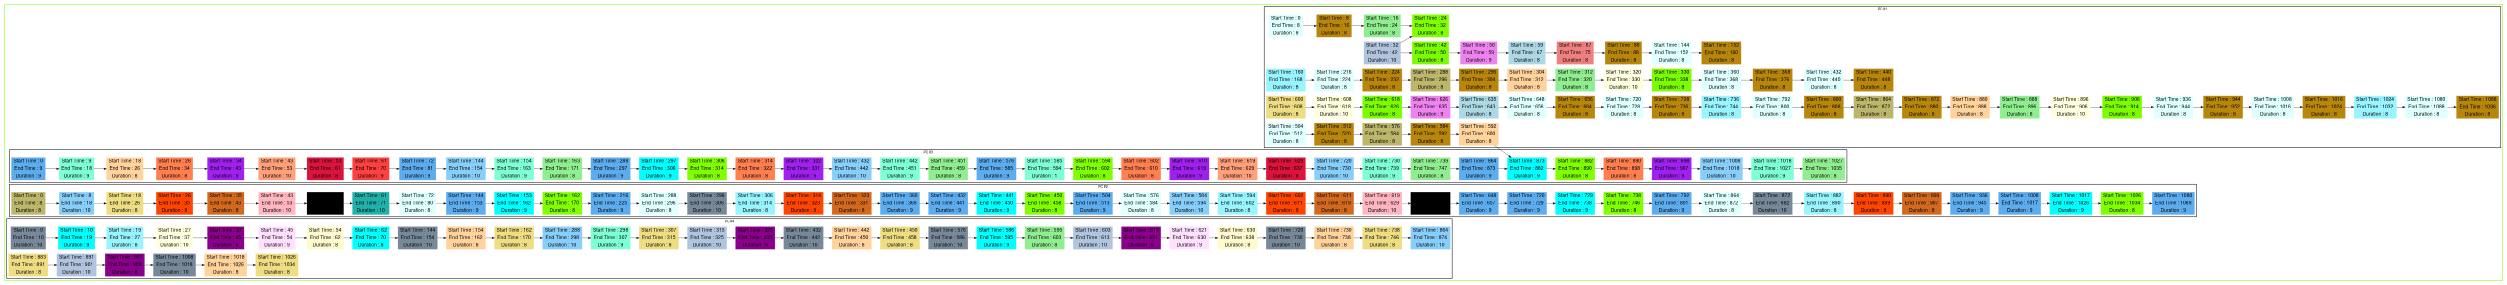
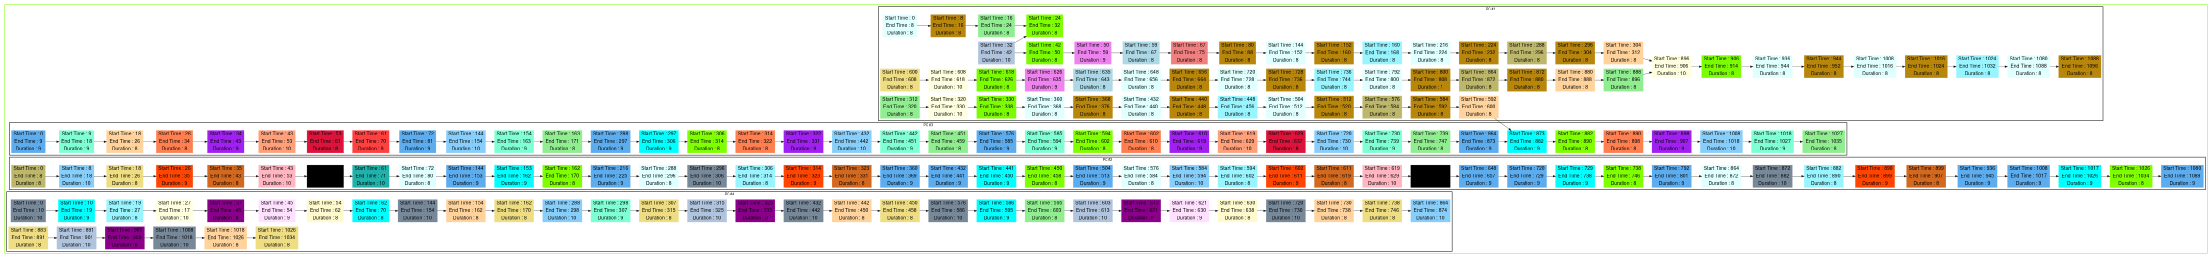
  digraph {
    fontname="Helvetica,Arial,sans-serif"
    rankdir=LR
    node [color=lightcyan fontname="Helvetica,Arial,sans-serif" fontsize=20 shape=record style=filled]
    edge [fontname="Helvetica,Arial,sans-serif"]
    n1 [label="Start Time : 0 | End Time : 8 | Duration : 8"]
    n2 [color=darkgoldenrod label="Start Time : 8 | End Time : 16 | Duration : 8"]
    n3 [color=lightgreen label="Start Time : 16 | End Time : 24 | Duration : 8"]
    n4 [color=chartreuse label="Start Time : 24 | End Time : 32 | Duration : 8"]
    n5 [color=lightsteelblue label="Start Time : 32 | End Time : 42 | Duration : 10"]
    n6 [color=lawngreen label="Start Time : 42 | End Time : 50 | Duration : 8"]
    n7 [color=violet label="Start Time : 50 | End Time : 59 | Duration : 9"]
    n8 [color=lightblue label="Start Time : 59 | End Time : 67 | Duration : 8"]
    n9 [color=lightcoral label="Start Time : 67 | End Time : 75 | Duration : 8"]
    n10 [color=darkgoldenrod label="Start Time : 80 | End Time : 88 | Duration : 8"]
    n11 [label="Start Time : 144 | End Time : 152 | Duration : 8"]
    n12 [color=darkgoldenrod label="Start Time : 152 | End Time : 160 | Duration : 8"]
    n13 [color=cadetblue1 label="Start Time : 160 | End Time : 168 | Duration : 8"]
    n14 [label="Start Time : 216 | End Time : 224 | Duration : 8"]
    n15 [color=darkgoldenrod label="Start Time : 224 | End Time : 232 | Duration : 8"]
    n16 [color=darkkhaki label="Start Time : 288 | End Time : 296 | Duration : 8"]
    n17 [color=darkgoldenrod label="Start Time : 296 | End Time : 304 | Duration : 8"]
    n18 [color=burlywood1 label="Start Time : 304 | End Time : 312 | Duration : 8"]
    n19 [color=lightgreen label="Start Time : 312 | End Time : 320 | Duration : 8"]
    n20 [color=lightyellow label="Start Time : 320 | End Time : 330 | Duration : 10"]
    n21 [color=lawngreen label="Start Time : 330 | End Time : 338 | Duration : 8"]
    n22 [label="Start Time : 360 | End Time : 368 | Duration : 8"]
    n23 [color=darkgoldenrod label="Start Time : 368 | End Time : 376 | Duration : 8"]
    n24 [label="Start Time : 432 | End Time : 440 | Duration : 8"]
    n25 [color=darkgoldenrod label="Start Time : 440 | End Time : 448 | Duration : 8"]
+   n26 [color=cadetblue1 label="Start Time : 448 | End Time : 456 | Duration : 8"]
    n27 [label="Start Time : 504 | End Time : 512 | Duration : 8"]
    n28 [color=darkgoldenrod label="Start Time : 512 | End Time : 520 | Duration : 8"]
    n29 [color=darkkhaki label="Start Time : 576 | End Time : 584 | Duration : 8"]
    n30 [color=darkgoldenrod label="Start Time : 584 | End Time : 592 | Duration : 8"]
    n31 [color=burlywood1 label="Start Time : 592 | End Time : 600 | Duration : 8"]
    n32 [color=lightgoldenrod label="Start Time : 600 | End Time : 608 | Duration : 8"]
    n33 [color=lightyellow label="Start Time : 608 | End Time : 618 | Duration : 10"]
    n34 [color=lawngreen label="Start Time : 618 | End Time : 626 | Duration : 8"]
    n35 [color=violet label="Start Time : 626 | End Time : 635 | Duration : 9"]
    n36 [color=lightblue label="Start Time : 635 | End Time : 643 | Duration : 8"]
    n37 [label="Start Time : 648 | End Time : 656 | Duration : 8"]
    n38 [color=darkgoldenrod label="Start Time : 656 | End Time : 664 | Duration : 8"]
    n39 [label="Start Time : 720 | End Time : 728 | Duration : 8"]
    n40 [color=darkgoldenrod label="Start Time : 728 | End Time : 736 | Duration : 8"]
    n41 [color=cadetblue1 label="Start Time : 736 | End Time : 744 | Duration : 8"]
    n42 [label="Start Time : 792 | End Time : 800 | Duration : 8"]
-   n43 [color=darkgoldenrod label="Start Time : 800 | End Time : 808 | Duration : 8"]
+   n43 [color=darkgoldenrod label="Start Time : 800 | End Time : 808 | Duration : 1"]
    n44 [color=darkkhaki label="Start Time : 864 | End Time : 872 | Duration : 8"]
    n45 [color=darkgoldenrod label="Start Time : 872 | End Time : 880 | Duration : 8"]
    n46 [color=burlywood1 label="Start Time : 880 | End Time : 888 | Duration : 8"]
    n47 [color=lightgreen label="Start Time : 888 | End Time : 896 | Duration : 8"]
    n48 [color=lightyellow label="Start Time : 896 | End Time : 906 | Duration : 10"]
    n49 [color=lawngreen label="Start Time : 906 | End Time : 914 | Duration : 8"]
    n50 [label="Start Time : 936 | End Time : 944 | Duration : 8"]
    n51 [color=darkgoldenrod label="Start Time : 944 | End Time : 952 | Duration : 8"]
    n52 [label="Start Time : 1008 | End Time : 1016 | Duration : 8"]
    n53 [color=darkgoldenrod label="Start Time : 1016 | End Time : 1024 | Duration : 8"]
    n54 [color=cadetblue1 label="Start Time : 1024 | End Time : 1032 | Duration : 8"]
    n55 [label="Start Time : 1080 | End Time : 1088 | Duration : 8"]
    n56 [color=darkgoldenrod label="Start Time : 1088 | End Time : 1096 | Duration : 8"]
    n57 [color=darkkhaki label="Start Time : 0 | End Time : 8 | Duration : 8"]
    n58 [color=lightskyblue label="Start Time : 8 | End Time : 18 | Duration : 10"]
    n59 [color=lightgoldenrod label="Start Time : 18 | End Time : 26 | Duration : 8"]
    n60 [color=orangered1 label="Start Time : 26 | End Time : 35 | Duration : 9"]
    n61 [color=chocolate label="Start Time : 35 | End Time : 43 | Duration : 8"]
    n62 [color=lightpink label="Start Time : 43 | End Time : 53 | Duration : 10"]
    n63 [color=cornflower label="Start Time : 53 | End Time : 61 | Duration : 8"]
    n64 [color=lightseagreen label="Start Time : 61 | End Time : 71 | Duration : 10"]
    n65 [label="Start Time : 72 | End Time : 80 | Duration : 8"]
    n66 [color=steelblue2 label="Start Time : 144 | End Time : 153 | Duration : 9"]
    n67 [color=aqua label="Start Time : 153 | End Time : 162 | Duration : 9"]
    n68 [color=chartreuse label="Start Time : 162 | End Time : 170 | Duration : 8"]
    n69 [color=steelblue2 label="Start Time : 216 | End Time : 225 | Duration : 9"]
    n70 [label="Start Time : 288 | End Time : 296 | Duration : 8"]
    n71 [color=lightslategray label="Start Time : 296 | End Time : 306 | Duration : 10"]
    n72 [color=cadetblue1 label="Start Time : 306 | End Time : 314 | Duration : 8"]
    n73 [color=orangered1 label="Start Time : 314 | End Time : 323 | Duration : 9"]
    n74 [color=chocolate label="Start Time : 323 | End Time : 331 | Duration : 8"]
    n75 [color=steelblue2 label="Start Time : 360 | End Time : 369 | Duration : 9"]
    n76 [color=steelblue2 label="Start Time : 432 | End Time : 441 | Duration : 9"]
    n77 [color=aqua label="Start Time : 441 | End Time : 450 | Duration : 9"]
    n78 [color=chartreuse label="Start Time : 450 | End Time : 458 | Duration : 8"]
    n79 [color=steelblue2 label="Start Time : 504 | End Time : 513 | Duration : 9"]
    n80 [label="Start Time : 576 | End Time : 584 | Duration : 8"]
    n81 [color=lightskyblue label="Start Time : 584 | End Time : 594 | Duration : 10"]
    n82 [color=cadetblue1 label="Start Time : 594 | End Time : 602 | Duration : 8"]
    n83 [color=orangered1 label="Start Time : 602 | End Time : 611 | Duration : 9"]
    n84 [color=chocolate label="Start Time : 611 | End Time : 619 | Duration : 8"]
    n85 [color=lightpink label="Start Time : 619 | End Time : 629 | Duration : 10"]
    n86 [color=cornflower label="Start Time : 629 | End Time : 637 | Duration : 8"]
    n87 [color=steelblue2 label="Start Time : 648 | End Time : 657 | Duration : 9"]
    n88 [color=steelblue2 label="Start Time : 720 | End Time : 729 | Duration : 9"]
    n89 [color=aqua label="Start Time : 729 | End Time : 738 | Duration : 9"]
    n90 [color=chartreuse label="Start Time : 738 | End Time : 746 | Duration : 8"]
    n91 [color=steelblue2 label="Start Time : 792 | End Time : 801 | Duration : 9"]
    n92 [label="Start Time : 864 | End Time : 872 | Duration : 8"]
    n93 [color=lightslategray label="Start Time : 872 | End Time : 882 | Duration : 10"]
    n94 [color=cadetblue1 label="Start Time : 882 | End Time : 890 | Duration : 8"]
    n95 [color=orangered1 label="Start Time : 890 | End Time : 899 | Duration : 9"]
    n96 [color=chocolate label="Start Time : 899 | End Time : 907 | Duration : 8"]
    n97 [color=steelblue2 label="Start Time : 936 | End Time : 945 | Duration : 9"]
    n98 [color=steelblue2 label="Start Time : 1008 | End Time : 1017 | Duration : 9"]
    n99 [color=aqua label="Start Time : 1017 | End Time : 1026 | Duration : 9"]
    n100 [color=chartreuse label="Start Time : 1026 | End Time : 1034 | Duration : 8"]
    n101 [color=steelblue2 label="Start Time : 1080 | End Time : 1089 | Duration : 9"]
    n102 [color=steelblue2 label="Start Time : 0 | End Time : 9 | Duration : 9"]
    n103 [color=aquamarine label="Start Time : 9 | End Time : 18 | Duration : 9"]
    n104 [color=burlywood1 label="Start Time : 18 | End Time : 26 | Duration : 8"]
    n105 [color=coral label="Start Time : 26 | End Time : 34 | Duration : 8"]
    n106 [color=x11purple label="Start Time : 34 | End Time : 43 | Duration : 9"]
    n107 [color=lightsalmon label="Start Time : 43 | End Time : 53 | Duration : 10"]
    n108 [color=crimson label="Start Time : 53 | End Time : 61 | Duration : 8"]
    n109 [color=brown1 label="Start Time : 61 | End Time : 70 | Duration : 9"]
    n110 [color=steelblue2 label="Start Time : 72 | End Time : 81 | Duration : 9"]
    n111 [color=lightskyblue label="Start Time : 144 | End Time : 154 | Duration : 10"]
    n112 [color=aquamarine label="Start Time : 154 | End Time : 163 | Duration : 9"]
    n113 [color=lightgreen label="Start Time : 163 | End Time : 171 | Duration : 8"]
    n114 [color=steelblue2 label="Start Time : 288 | End Time : 297 | Duration : 9"]
    n115 [color=aqua label="Start Time : 297 | End Time : 306 | Duration : 9"]
    n116 [color=chartreuse label="Start Time : 306 | End Time : 314 | Duration : 8"]
    n117 [color=coral label="Start Time : 314 | End Time : 322 | Duration : 8"]
    n118 [color=x11purple label="Start Time : 322 | End Time : 331 | Duration : 9"]
    n119 [color=lightskyblue label="Start Time : 432 | End Time : 442 | Duration : 10"]
    n120 [color=aquamarine label="Start Time : 442 | End Time : 451 | Duration : 9"]
    n121 [color=lightgreen label="Start Time : 451 | End Time : 459 | Duration : 8"]
    n122 [color=steelblue2 label="Start Time : 576 | End Time : 585 | Duration : 9"]
-   n123 [color=aquamarine label="Start Time : 585 | End Time : 594 | Duration : 1"]
+   n123 [color=aquamarine label="Start Time : 585 | End Time : 594 | Duration : 9"]
    n124 [color=chartreuse label="Start Time : 594 | End Time : 602 | Duration : 8"]
    n125 [color=coral label="Start Time : 602 | End Time : 610 | Duration : 8"]
    n126 [color=x11purple label="Start Time : 610 | End Time : 619 | Duration : 9"]
    n127 [color=lightsalmon label="Start Time : 619 | End Time : 629 | Duration : 10"]
    n128 [color=crimson label="Start Time : 629 | End Time : 637 | Duration : 8"]
    n129 [color=lightskyblue label="Start Time : 720 | End Time : 730 | Duration : 10"]
    n130 [color=aquamarine label="Start Time : 730 | End Time : 739 | Duration : 9"]
    n131 [color=lightgreen label="Start Time : 739 | End Time : 747 | Duration : 8"]
    n132 [color=steelblue2 label="Start Time : 864 | End Time : 873 | Duration : 9"]
    n133 [color=aqua label="Start Time : 873 | End Time : 882 | Duration : 9"]
    n134 [color=chartreuse label="Start Time : 882 | End Time : 890 | Duration : 8"]
    n135 [color=coral label="Start Time : 890 | End Time : 898 | Duration : 8"]
    n136 [color=x11purple label="Start Time : 898 | End Time : 907 | Duration : 9"]
    n137 [color=lightskyblue label="Start Time : 1008 | End Time : 1018 | Duration : 10"]
    n138 [color=aquamarine label="Start Time : 1018 | End Time : 1027 | Duration : 9"]
    n139 [color=lightgreen label="Start Time : 1027 | End Time : 1035 | Duration : 8"]
    n140 [color=lightslategray label="Start Time : 0 | End Time : 10 | Duration : 10"]
    n141 [color=aqua label="Start Time : 10 | End Time : 19 | Duration : 9"]
    n142 [color=cadetblue1 label="Start Time : 19 | End Time : 27 | Duration : 8"]
-   n143 [color=lightyellow label="Start Time : 27 | End Time : 37 | Duration : 10"]
+   n143 [color=lightyellow label="Start Time : 27 | End Time : 17 | Duration : 10"]
    n144 [color=darkmagenta label="Start Time : 37 | End Time : 45 | Duration : 8"]
    n145 [color=thistle1 label="Start Time : 45 | End Time : 54 | Duration : 9"]
    n146 [color=lemonchiffon label="Start Time : 54 | End Time : 62 | Duration : 8"]
    n147 [color=cyan label="Start Time : 62 | End Time : 70 | Duration : 8"]
    n148 [color=lightslategray label="Start Time : 144 | End Time : 154 | Duration : 10"]
    n149 [color=burlywood1 label="Start Time : 154 | End Time : 162 | Duration : 8"]
    n150 [color=lightgoldenrod label="Start Time : 162 | End Time : 170 | Duration : 8"]
    n151 [color=lightskyblue label="Start Time : 288 | End Time : 298 | Duration : 10"]
    n152 [color=aquamarine label="Start Time : 298 | End Time : 307 | Duration : 9"]
    n153 [color=lightgoldenrod label="Start Time : 307 | End Time : 315 | Duration : 8"]
    n154 [color=lightsteelblue label="Start Time : 315 | End Time : 325 | Duration : 10"]
    n155 [color=darkmagenta label="Start Time : 325 | End Time : 333 | Duration : 8"]
    n156 [color=lightslategray label="Start Time : 432 | End Time : 442 | Duration : 10"]
    n157 [color=burlywood1 label="Start Time : 442 | End Time : 450 | Duration : 8"]
    n158 [color=lightgoldenrod label="Start Time : 450 | End Time : 458 | Duration : 8"]
    n159 [color=lightslategray label="Start Time : 576 | End Time : 586 | Duration : 10"]
    n160 [color=aqua label="Start Time : 586 | End Time : 595 | Duration : 9"]
    n161 [color=lightgreen label="Start Time : 595 | End Time : 603 | Duration : 8"]
    n162 [color=lightsteelblue label="Start Time : 603 | End Time : 613 | Duration : 10"]
    n163 [color=darkmagenta label="Start Time : 613 | End Time : 621 | Duration : 8"]
    n164 [color=thistle1 label="Start Time : 621 | End Time : 630 | Duration : 9"]
    n165 [color=lemonchiffon label="Start Time : 630 | End Time : 638 | Duration : 8"]
    n166 [color=lightslategray label="Start Time : 720 | End Time : 730 | Duration : 10"]
    n167 [color=burlywood1 label="Start Time : 730 | End Time : 738 | Duration : 8"]
    n168 [color=lightgoldenrod label="Start Time : 738 | End Time : 746 | Duration : 8"]
    n169 [color=lightskyblue label="Start Time : 864 | End Time : 874 | Duration : 10"]
    n170 [color=lightgoldenrod label="Start Time : 883 | End Time : 891 | Duration : 8"]
    n171 [color=lightsteelblue label="Start Time : 891 | End Time : 901 | Duration : 10"]
    n172 [color=darkmagenta label="Start Time : 901 | End Time : 909 | Duration : 8"]
    n173 [color=lightslategray label="Start Time : 1008 | End Time : 1018 | Duration : 10"]
    n174 [color=burlywood1 label="Start Time : 1018 | End Time : 1026 | Duration : 8"]
    n175 [color=lightgoldenrod label="Start Time : 1026 | End Time : 1034 | Duration : 8"]
    subgraph cluster_1 {
      color=chartreuse
      style=bold
      subgraph cluster_2 {
        color=black
        label="PC #1"
        style=bold
        n1
        n2
        n3
        n4
        n5
        n6
        n7
        n8
        n9
        n10
        n11
        n12
        n13
        n14
        n15
        n16
        n17
        n18
        n19
        n20
        n21
        n22
        n23
        n24
        n25
+       n26
        n27
        n28
        n29
        n30
        n31
        n32
        n33
        n34
        n35
        n36
        n37
        n38
        n39
        n40
        n41
        n42
        n43
        n44
        n45
        n46
        n47
        n48
        n49
        n50
        n51
        n52
        n53
        n54
        n55
        n56
      }
      subgraph cluster_3 {
        color=black
        label="PC #2"
        style=bold
        n57
        n58
        n59
        n60
        n61
        n62
        n63
        n64
        n65
        n66
        n67
        n68
        n69
        n70
        n71
        n72
        n73
        n74
        n75
        n76
        n77
        n78
        n79
        n80
        n81
        n82
        n83
        n84
        n85
        n86
        n87
        n88
        n89
        n90
        n91
        n92
        n93
        n94
        n95
        n96
        n97
        n98
        n99
        n100
        n101
      }
      subgraph cluster_4 {
        color=black
        label="PC #3"
        style=bold
        n102
        n103
        n104
        n105
        n106
        n107
        n108
        n109
        n110
        n111
        n112
        n113
        n114
        n115
        n116
        n117
        n118
        n119
        n120
        n121
        n122
        n123
        n124
        n125
        n126
        n127
        n128
        n129
        n130
        n131
        n132
        n133
        n134
        n135
        n136
        n137
        n138
        n139
      }
      subgraph cluster_5 {
        color=black
        label="PC #4"
        style=bold
        n140
        n141
        n142
        n143
        n144
        n145
        n146
        n147
        n148
        n149
        n150
        n151
        n152
        n153
        n154
        n155
        n156
        n157
        n158
        n159
        n160
        n161
        n162
        n163
        n164
        n165
        n166
        n167
        n168
        n169
        n170
        n171
        n172
        n173
        n174
        n175
      }
    }
    n1 -> n2
    n2 -> n3
    n3 -> n4
    n5 -> n4
    n5 -> n6
    n6 -> n7
    n7 -> n8
    n8 -> n9
    n9 -> n10
    n10 -> n11
    n11 -> n12
+   n12 -> n13
    n13 -> n14
    n14 -> n15
    n15 -> n16
    n16 -> n17
    n17 -> n18
-   n18 -> n19
+   n18 -> n48
    n19 -> n20
    n20 -> n21
    n21 -> n22
    n22 -> n23
    n23 -> n24
    n24 -> n25
+   n25 -> n26
+   n26 -> n27
    n27 -> n28
    n28 -> n29
    n29 -> n30
    n30 -> n31
    n31 -> n133
    n32 -> n33
    n33 -> n34
    n34 -> n35
    n35 -> n36
    n36 -> n37
    n37 -> n38
    n38 -> n39
    n39 -> n40
    n40 -> n41
    n41 -> n42
    n42 -> n43
    n43 -> n44
    n44 -> n45
    n45 -> n46
    n46 -> n47
    n47 -> n48
    n48 -> n49
    n49 -> n50
    n50 -> n51
    n51 -> n52
    n52 -> n53
    n53 -> n54
    n54 -> n55
    n55 -> n56
    n57 -> n58
    n58 -> n59
    n59 -> n60
    n60 -> n61
    n61 -> n62
    n62 -> n63
    n63 -> n64
    n64 -> n65
    n65 -> n66
    n66 -> n67
    n67 -> n68
    n68 -> n69
    n69 -> n70
    n70 -> n71
    n71 -> n72
    n72 -> n73
    n73 -> n74
    n74 -> n75
    n75 -> n76
    n76 -> n77
    n77 -> n78
    n78 -> n79
    n79 -> n80
    n80 -> n81
    n81 -> n82
    n82 -> n83
    n83 -> n84
    n84 -> n85
    n85 -> n86
    n86 -> n87
    n87 -> n88
    n88 -> n89
    n89 -> n90
    n90 -> n91
    n91 -> n92
    n92 -> n93
    n93 -> n94
    n94 -> n95
    n95 -> n96
    n96 -> n97
    n97 -> n98
    n98 -> n99
    n99 -> n100
    n100 -> n101
    n102 -> n103
    n103 -> n104
    n104 -> n105
    n105 -> n106
    n106 -> n107
    n107 -> n108
    n108 -> n109
    n109 -> n110
    n110 -> n111
    n111 -> n112
    n112 -> n113
    n113 -> n114
    n114 -> n115
    n115 -> n116
    n116 -> n117
    n117 -> n118
    n118 -> n119
    n119 -> n120
    n120 -> n121
    n121 -> n122
    n122 -> n123
    n123 -> n124
    n124 -> n125
    n125 -> n126
    n126 -> n127
    n127 -> n128
    n128 -> n129
    n129 -> n130
    n130 -> n131
    n131 -> n132
    n132 -> n133
    n133 -> n134
    n134 -> n135
    n135 -> n136
    n136 -> n137
    n137 -> n138
    n138 -> n139
    n140 -> n141
    n141 -> n142
    n142 -> n143
    n143 -> n144
    n144 -> n145
    n145 -> n146
    n146 -> n147
    n147 -> n148
    n148 -> n149
    n149 -> n150
    n150 -> n151
    n151 -> n152
    n152 -> n153
    n153 -> n154
    n154 -> n155
    n155 -> n156
    n156 -> n157
    n157 -> n158
    n158 -> n159
    n159 -> n160
    n160 -> n161
    n161 -> n162
    n162 -> n163
    n163 -> n164
    n164 -> n165
    n165 -> n166
    n166 -> n167
    n167 -> n168
    n168 -> n169
    n170 -> n171
    n171 -> n172
    n172 -> n173
    n173 -> n174
    n174 -> n175
  }
